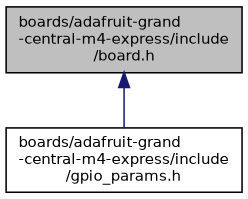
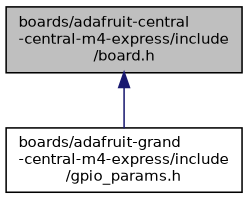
  digraph {
    node [color=black fontname=Helvetica fontsize=10 shape=record style=filled]
-   n1 [fillcolor=grey75 fontcolor=black height=0.2 label="boards/adafruit-grand\l-central-m4-express/include\l/board.h" width=0.4]
+   n1 [fillcolor=grey75 fontcolor=black height=0.2 label="boards/adafruit-central\l-central-m4-express/include\l/board.h" width=0.4]
    n2 [fillcolor=white height=0.2 label="boards/adafruit-grand\l-central-m4-express/include\l/gpio_params.h" width=0.4]
    n1 -> n2 [color=midnightblue dir=back fontname=Helvetica fontsize=10 labelfontname=Helvetica labelfontsize=10 style=solid]
  }
